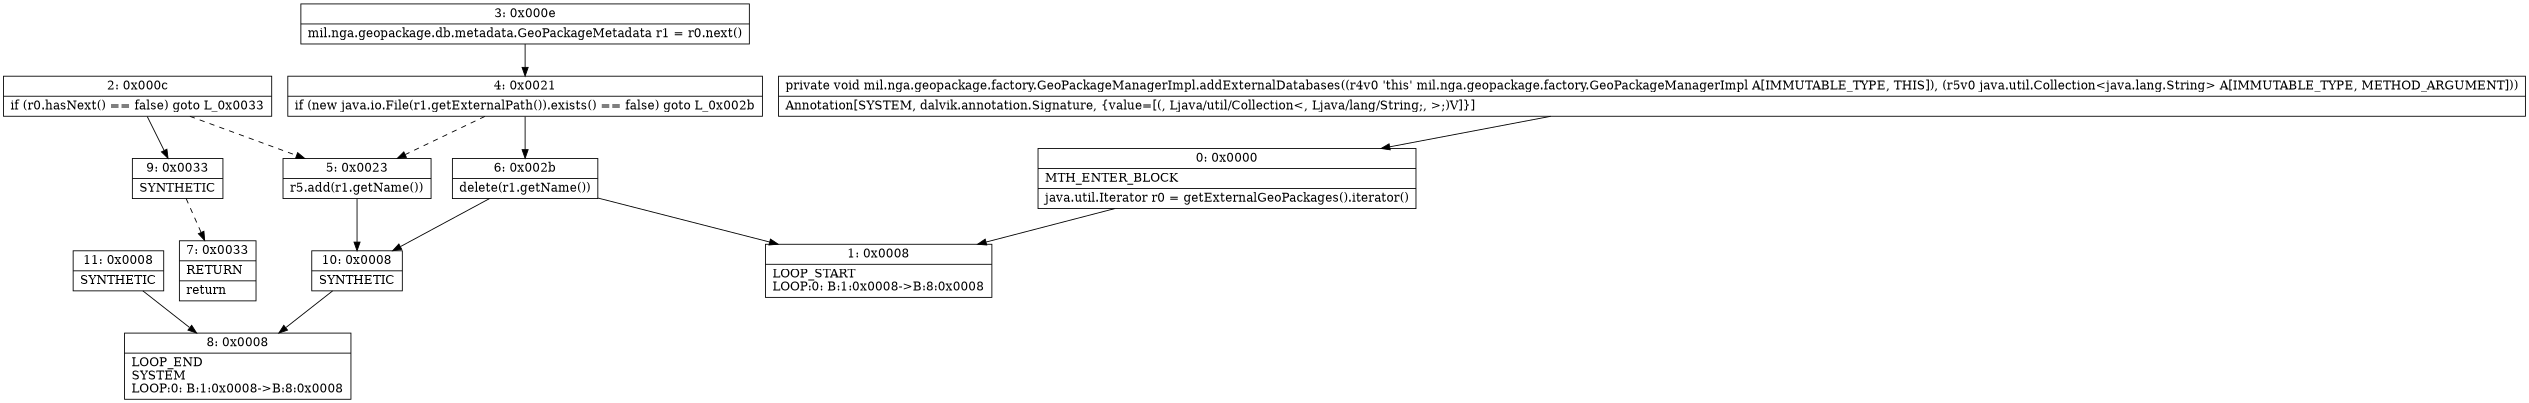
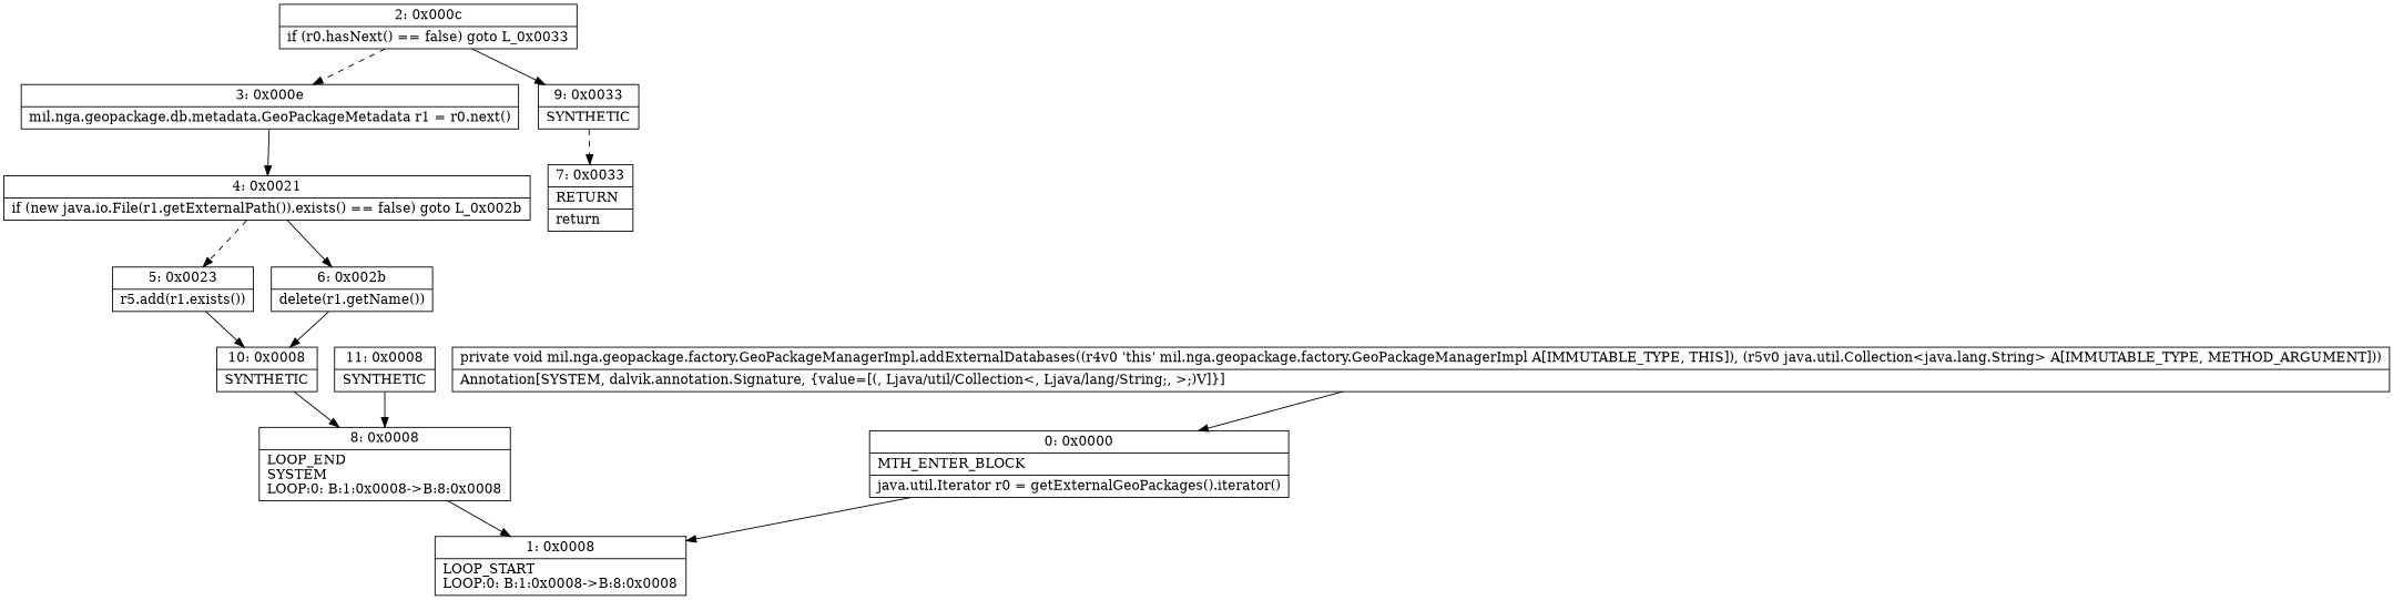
  digraph {
    node [shape=record]
    n1 [label="{0\:\ 0x0000|MTH_ENTER_BLOCK\l|java.util.Iterator r0 = getExternalGeoPackages().iterator()\l}"]
    n2 [label="{1\:\ 0x0008|LOOP_START\lLOOP:0: B:1:0x0008\-\>B:8:0x0008\l}"]
    n3 [label="{2\:\ 0x000c|if (r0.hasNext() == false) goto L_0x0033\l}"]
    n4 [label="{3\:\ 0x000e|mil.nga.geopackage.db.metadata.GeoPackageMetadata r1 = r0.next()\l}"]
    n5 [label="{9\:\ 0x0033|SYNTHETIC\l}"]
    n6 [label="{4\:\ 0x0021|if (new java.io.File(r1.getExternalPath()).exists() == false) goto L_0x002b\l}"]
    n7 [label="{7\:\ 0x0033|RETURN\l|return\l}"]
-   n8 [label="{5\:\ 0x0023|r5.add(r1.getName())\l}"]
+   n8 [label="{5\:\ 0x0023|r5.add(r1.exists())\l}"]
    n9 [label="{6\:\ 0x002b|delete(r1.getName())\l}"]
    n10 [label="{10\:\ 0x0008|SYNTHETIC\l}"]
    n11 [label="{8\:\ 0x0008|LOOP_END\lSYSTEM\lLOOP:0: B:1:0x0008\-\>B:8:0x0008\l}"]
    n12 [label="{11\:\ 0x0008|SYNTHETIC\l}"]
    n13 [label="{private void mil.nga.geopackage.factory.GeoPackageManagerImpl.addExternalDatabases((r4v0 'this' mil.nga.geopackage.factory.GeoPackageManagerImpl A[IMMUTABLE_TYPE, THIS]), (r5v0 java.util.Collection\<java.lang.String\> A[IMMUTABLE_TYPE, METHOD_ARGUMENT]))  | Annotation[SYSTEM, dalvik.annotation.Signature, \{value=[(, Ljava\/util\/Collection\<, Ljava\/lang\/String;, \>;)V]\}]\l}"]
    n1 -> n2
-   n3 -> n8 [style=dashed]
+   n3 -> n4 [style=dashed]
    n3 -> n5
    n4 -> n6
    n5 -> n7 [style=dashed]
    n6 -> n8 [style=dashed]
    n6 -> n9
    n8 -> n10
    n9 -> n10
    n10 -> n11
-   n9 -> n2
+   n11 -> n2
    n12 -> n11
    n13 -> n1
  }
